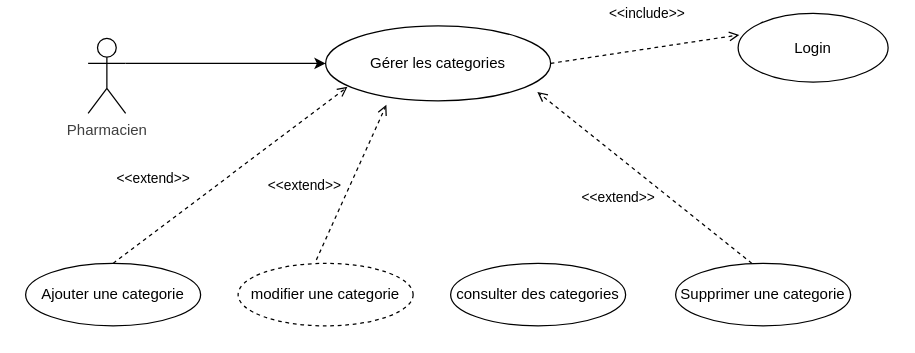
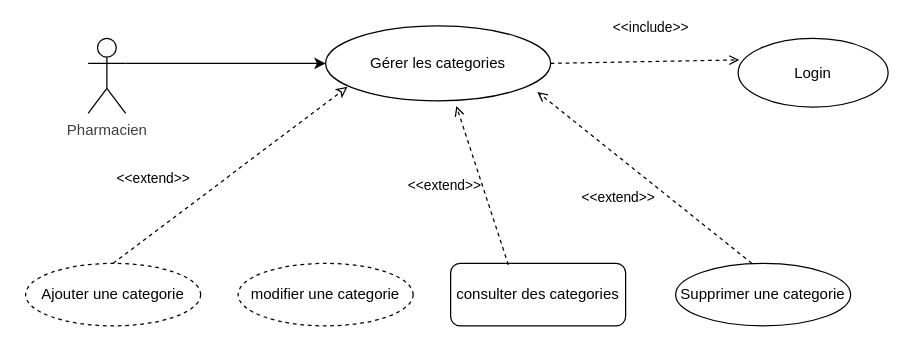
  <mxCell id="0" />
  <mxCell id="1" parent="0" />
  <mxCell id="2" value="&lt;div&gt;&lt;span style=&quot;color: rgb(63, 63, 63);&quot;&gt;Pharmacien&lt;/span&gt;&lt;/div&gt;" style="shape=umlActor;verticalLabelPosition=bottom;verticalAlign=top;html=1;outlineConnect=0;" vertex="1" parent="1"><mxGeometry x="70" y="30" width="30" height="60" as="geometry" /></mxCell>
  <mxCell id="3" value="&lt;span style=&quot;color: rgb(0, 0, 0);&quot;&gt;Gérer les categories&lt;/span&gt;" style="ellipse;whiteSpace=wrap;html=1;" vertex="1" parent="1"><mxGeometry x="260" y="20" width="180" height="60" as="geometry" /></mxCell>
  <mxCell id="4" value="" style="endArrow=classic;html=1;exitX=1;exitY=0.333;exitDx=0;exitDy=0;exitPerimeter=0;" edge="1" parent="1" source="2" target="3"><mxGeometry width="50" height="50" relative="1" as="geometry"><mxPoint x="310" y="190" as="sourcePoint" /><mxPoint x="360" y="140" as="targetPoint" /></mxGeometry></mxCell>
- <mxCell id="5" value="Ajouter une categorie" style="ellipse;whiteSpace=wrap;html=1;" vertex="1" parent="1"><mxGeometry x="20" y="210" width="140" height="50" as="geometry" /></mxCell>
- <mxCell id="6" value="Login" style="ellipse;whiteSpace=wrap;html=1;" vertex="1" parent="1"><mxGeometry x="590" y="10" width="120" height="55" as="geometry" /></mxCell>
+ <mxCell id="5" value="Ajouter une categorie" style="ellipse;whiteSpace=wrap;html=1;dashed=1;" vertex="1" parent="1"><mxGeometry x="20" y="210" width="140" height="50" as="geometry" /></mxCell>
+ <mxCell id="6" value="Login" style="ellipse;whiteSpace=wrap;html=1;" vertex="1" parent="1"><mxGeometry x="590" y="30" width="120" height="55" as="geometry" /></mxCell>
  <mxCell id="7" value="&amp;lt;&amp;lt;include&amp;gt;&amp;gt;" style="html=1;verticalAlign=bottom;labelBackgroundColor=none;endArrow=open;endFill=0;dashed=1;exitX=1;exitY=0.5;exitDx=0;exitDy=0;entryX=0.008;entryY=0.313;entryDx=0;entryDy=0;entryPerimeter=0;" edge="1" parent="1" source="3" target="6"><mxGeometry x="0.064" y="19" width="160" relative="1" as="geometry"><mxPoint x="250" y="160" as="sourcePoint" /><mxPoint x="410" y="160" as="targetPoint" /><mxPoint as="offset" /></mxGeometry></mxCell>
- <mxCell id="8" value="&amp;lt;&amp;lt;extend&amp;gt;&amp;gt;" style="html=1;verticalAlign=bottom;labelBackgroundColor=none;endArrow=open;endFill=0;dashed=1;exitX=0.5;exitY=0;exitDx=0;exitDy=0;entryX=0.097;entryY=0.813;entryDx=0;entryDy=0;entryPerimeter=0;" edge="1" parent="1" source="5" target="3"><mxGeometry x="-0.484" y="28" width="160" relative="1" as="geometry"><mxPoint x="250" y="160" as="sourcePoint" /><mxPoint x="410" y="160" as="targetPoint" /><mxPoint as="offset" /></mxGeometry></mxCell>
+ <mxCell id="8" value="&amp;lt;&amp;lt;extend&amp;gt;&amp;gt;" style="html=1;verticalAlign=bottom;labelBackgroundColor=none;endArrow=classic;endFill=0;dashed=1;exitX=0.5;exitY=0;exitDx=0;exitDy=0;entryX=0.097;entryY=0.813;entryDx=0;entryDy=0;entryPerimeter=0;" edge="1" parent="1" source="5" target="3"><mxGeometry x="-0.484" y="28" width="160" relative="1" as="geometry"><mxPoint x="250" y="160" as="sourcePoint" /><mxPoint x="410" y="160" as="targetPoint" /><mxPoint as="offset" /></mxGeometry></mxCell>
  <mxCell id="9" value="modifier une categorie" style="ellipse;whiteSpace=wrap;html=1;dashed=1;" vertex="1" parent="1"><mxGeometry x="190" y="210" width="140" height="50" as="geometry" /></mxCell>
- <mxCell id="10" value="&amp;lt;&amp;lt;extend&amp;gt;&amp;gt;" style="html=1;verticalAlign=bottom;labelBackgroundColor=none;endArrow=open;endFill=0;dashed=1;exitX=0.447;exitY=-0.056;exitDx=0;exitDy=0;entryX=0.27;entryY=1.053;entryDx=0;entryDy=0;exitPerimeter=0;entryPerimeter=0;" edge="1" parent="1" source="9" target="3"><mxGeometry x="-0.377" y="29" width="160" relative="1" as="geometry"><mxPoint x="333" y="210" as="sourcePoint" /><mxPoint x="410" y="129" as="targetPoint" /><mxPoint as="offset" /></mxGeometry></mxCell>
- <mxCell id="11" value="consulter des categories" style="ellipse;whiteSpace=wrap;html=1;" vertex="1" parent="1"><mxGeometry x="360" y="210" width="140" height="50" as="geometry" /></mxCell>
+ <mxCell id="11" value="consulter des categories" style="whiteSpace=wrap;html=1;rounded=1;" vertex="1" parent="1"><mxGeometry x="360" y="210" width="140" height="50" as="geometry" /></mxCell>
+ <mxCell id="12" value="&amp;lt;&amp;lt;extend&amp;gt;&amp;gt;" style="html=1;verticalAlign=bottom;labelBackgroundColor=none;endArrow=open;endFill=0;dashed=1;exitX=0.33;exitY=0.024;exitDx=0;exitDy=0;entryX=0.581;entryY=1.067;entryDx=0;entryDy=0;entryPerimeter=0;exitPerimeter=0;" edge="1" parent="1" source="11" target="3"><mxGeometry x="0.013" y="32" width="160" relative="1" as="geometry"><mxPoint x="480" y="220" as="sourcePoint" /><mxPoint x="497" y="90" as="targetPoint" /><mxPoint as="offset" /></mxGeometry></mxCell>
  <mxCell id="13" value="Supprimer une categorie" style="ellipse;whiteSpace=wrap;html=1;" vertex="1" parent="1"><mxGeometry x="540" y="210" width="140" height="50" as="geometry" /></mxCell>
  <mxCell id="14" value="&amp;lt;&amp;lt;extend&amp;gt;&amp;gt;" style="html=1;verticalAlign=bottom;labelBackgroundColor=none;endArrow=open;endFill=0;dashed=1;exitX=0.33;exitY=0.024;exitDx=0;exitDy=0;entryX=0.941;entryY=0.88;entryDx=0;entryDy=0;entryPerimeter=0;exitPerimeter=0;" edge="1" parent="1" target="3"><mxGeometry x="0.013" y="32" width="160" relative="1" as="geometry"><mxPoint x="601" y="210" as="sourcePoint" /><mxPoint x="560" y="83" as="targetPoint" /><mxPoint as="offset" /></mxGeometry></mxCell>
